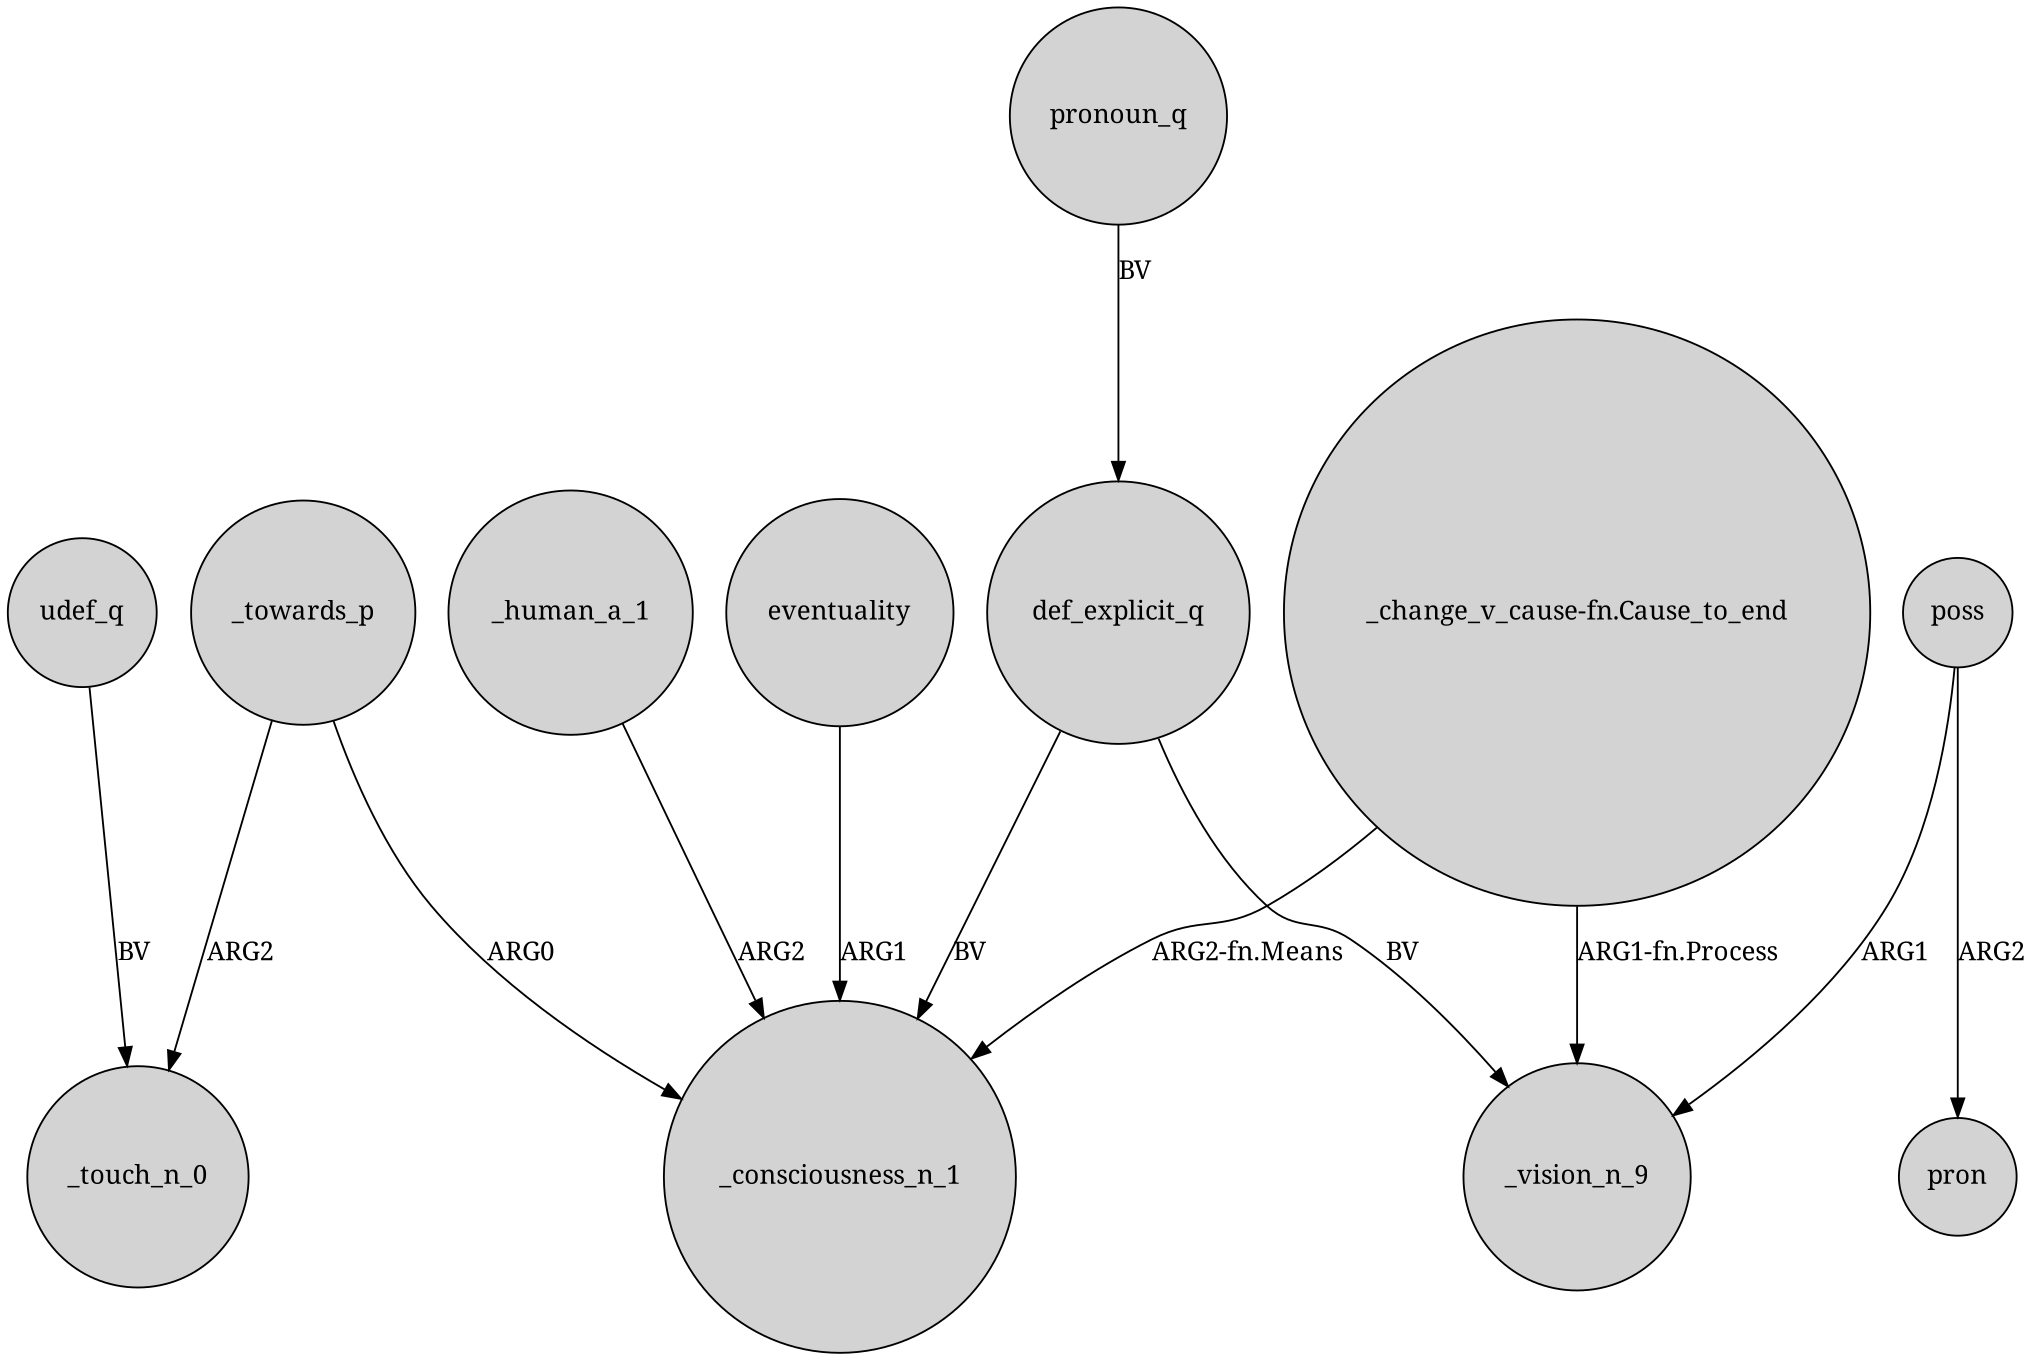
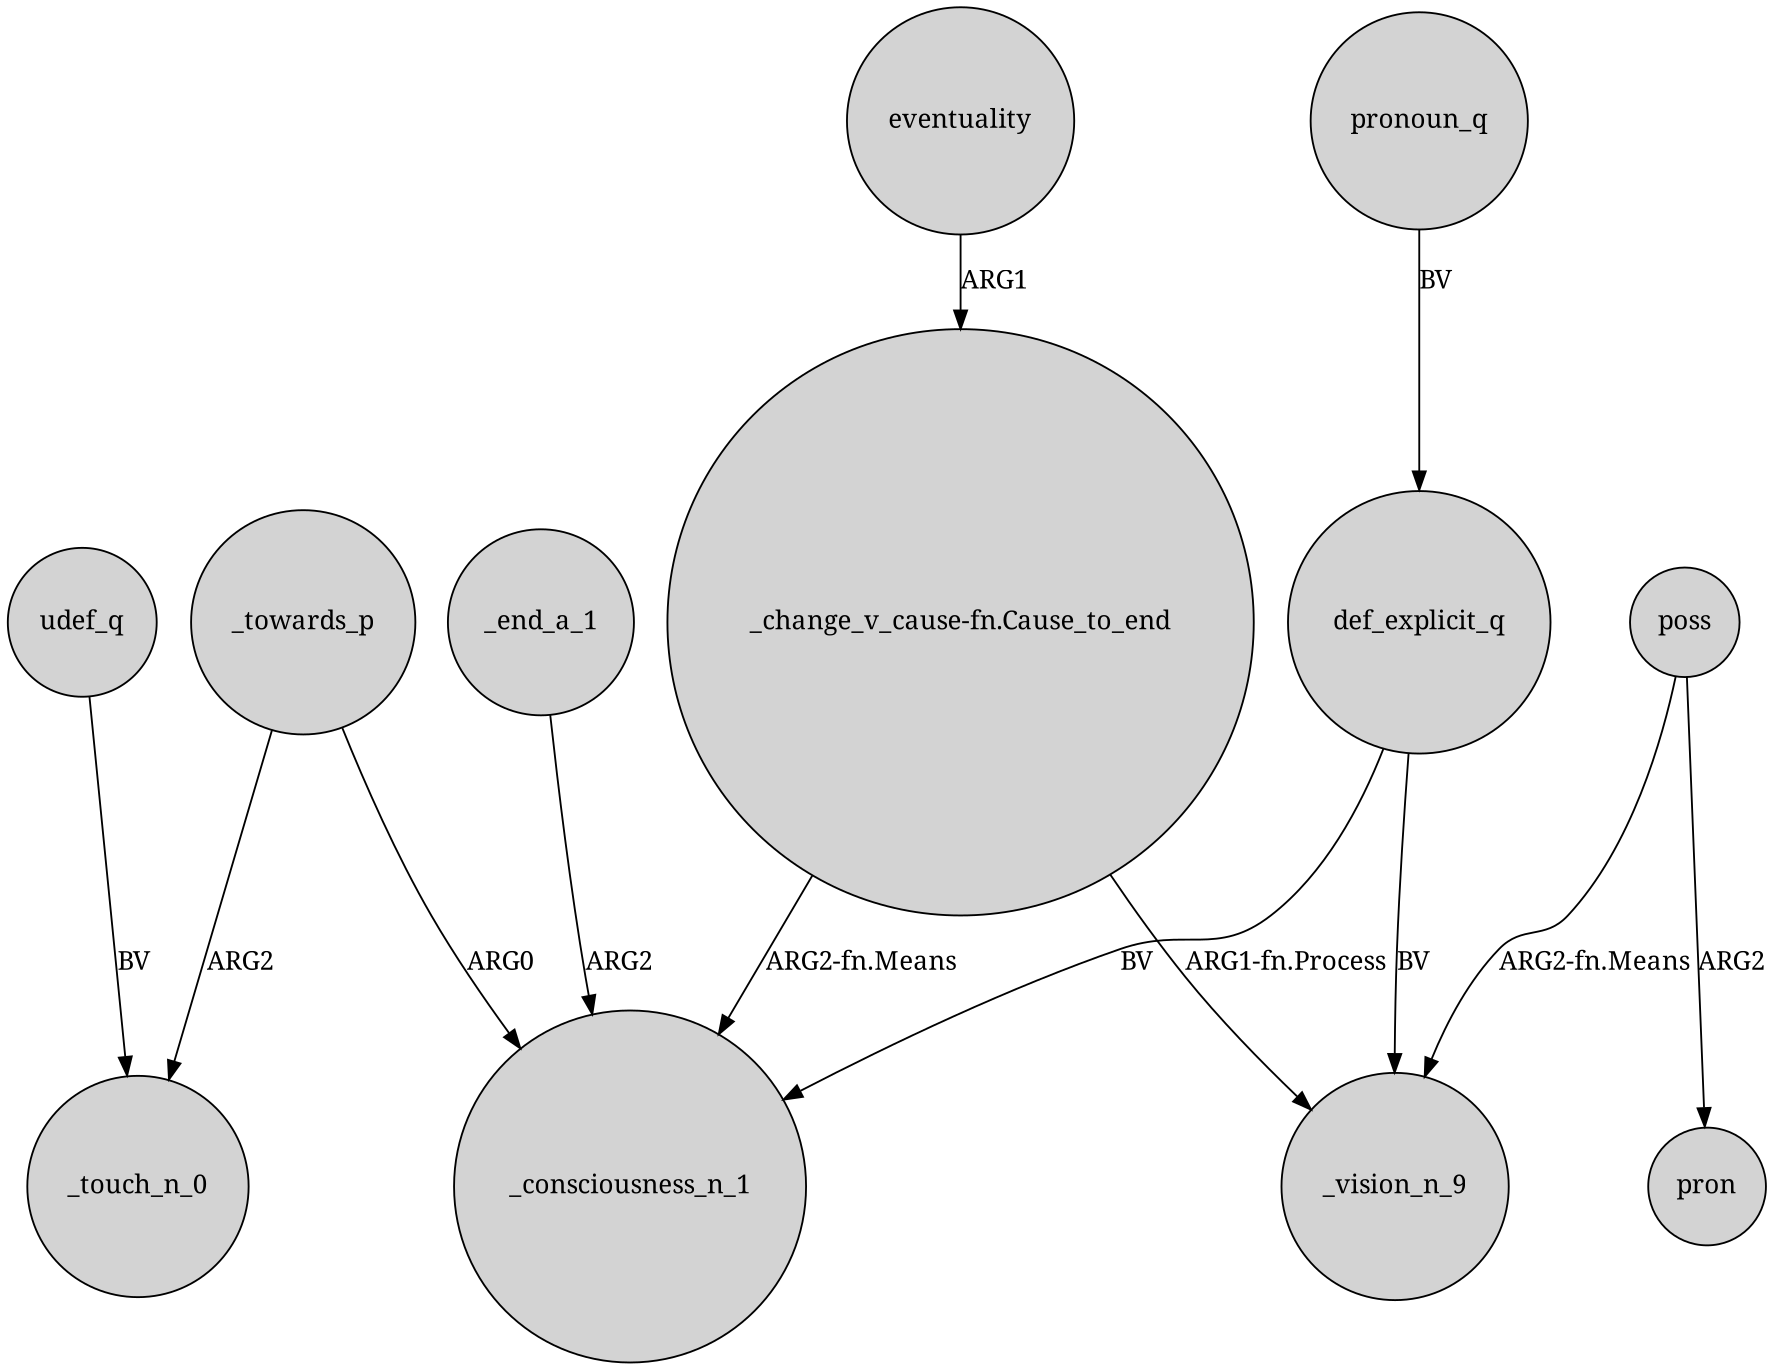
  digraph {
    fontname="Noto Serif"
    node [fontname="Noto Serif" shape=circle style=filled]
    edge [fontname="Noto Serif"]
    n1 [label=_touch_n_0]
    udef_q
    "_change_v_cause-fn.Cause_to_end"
    _consciousness_n_1
    n5 [label=_vision_n_9]
    poss
    pron
    eventuality
    def_explicit_q
    pronoun_q
    _towards_p
-   _human_a_1
+   _human_a_1 [label=_end_a_1]
    udef_q -> n1 [label=BV]
    "_change_v_cause-fn.Cause_to_end" -> _consciousness_n_1 [label="ARG2-fn.Means"]
    "_change_v_cause-fn.Cause_to_end" -> n5 [label="ARG1-fn.Process"]
-   poss -> n5 [label=ARG1]
+   poss -> n5 [label="ARG2-fn.Means"]
    poss -> pron [label=ARG2]
-   eventuality -> _consciousness_n_1 [label=ARG1]
+   eventuality -> "_change_v_cause-fn.Cause_to_end" [label=ARG1]
    def_explicit_q -> _consciousness_n_1 [label=BV]
    def_explicit_q -> n5 [label=BV]
    pronoun_q -> def_explicit_q [label=BV]
    _towards_p -> n1 [label=ARG2]
    _towards_p -> _consciousness_n_1 [label=ARG0]
    _human_a_1 -> _consciousness_n_1 [label=ARG2]
  }
